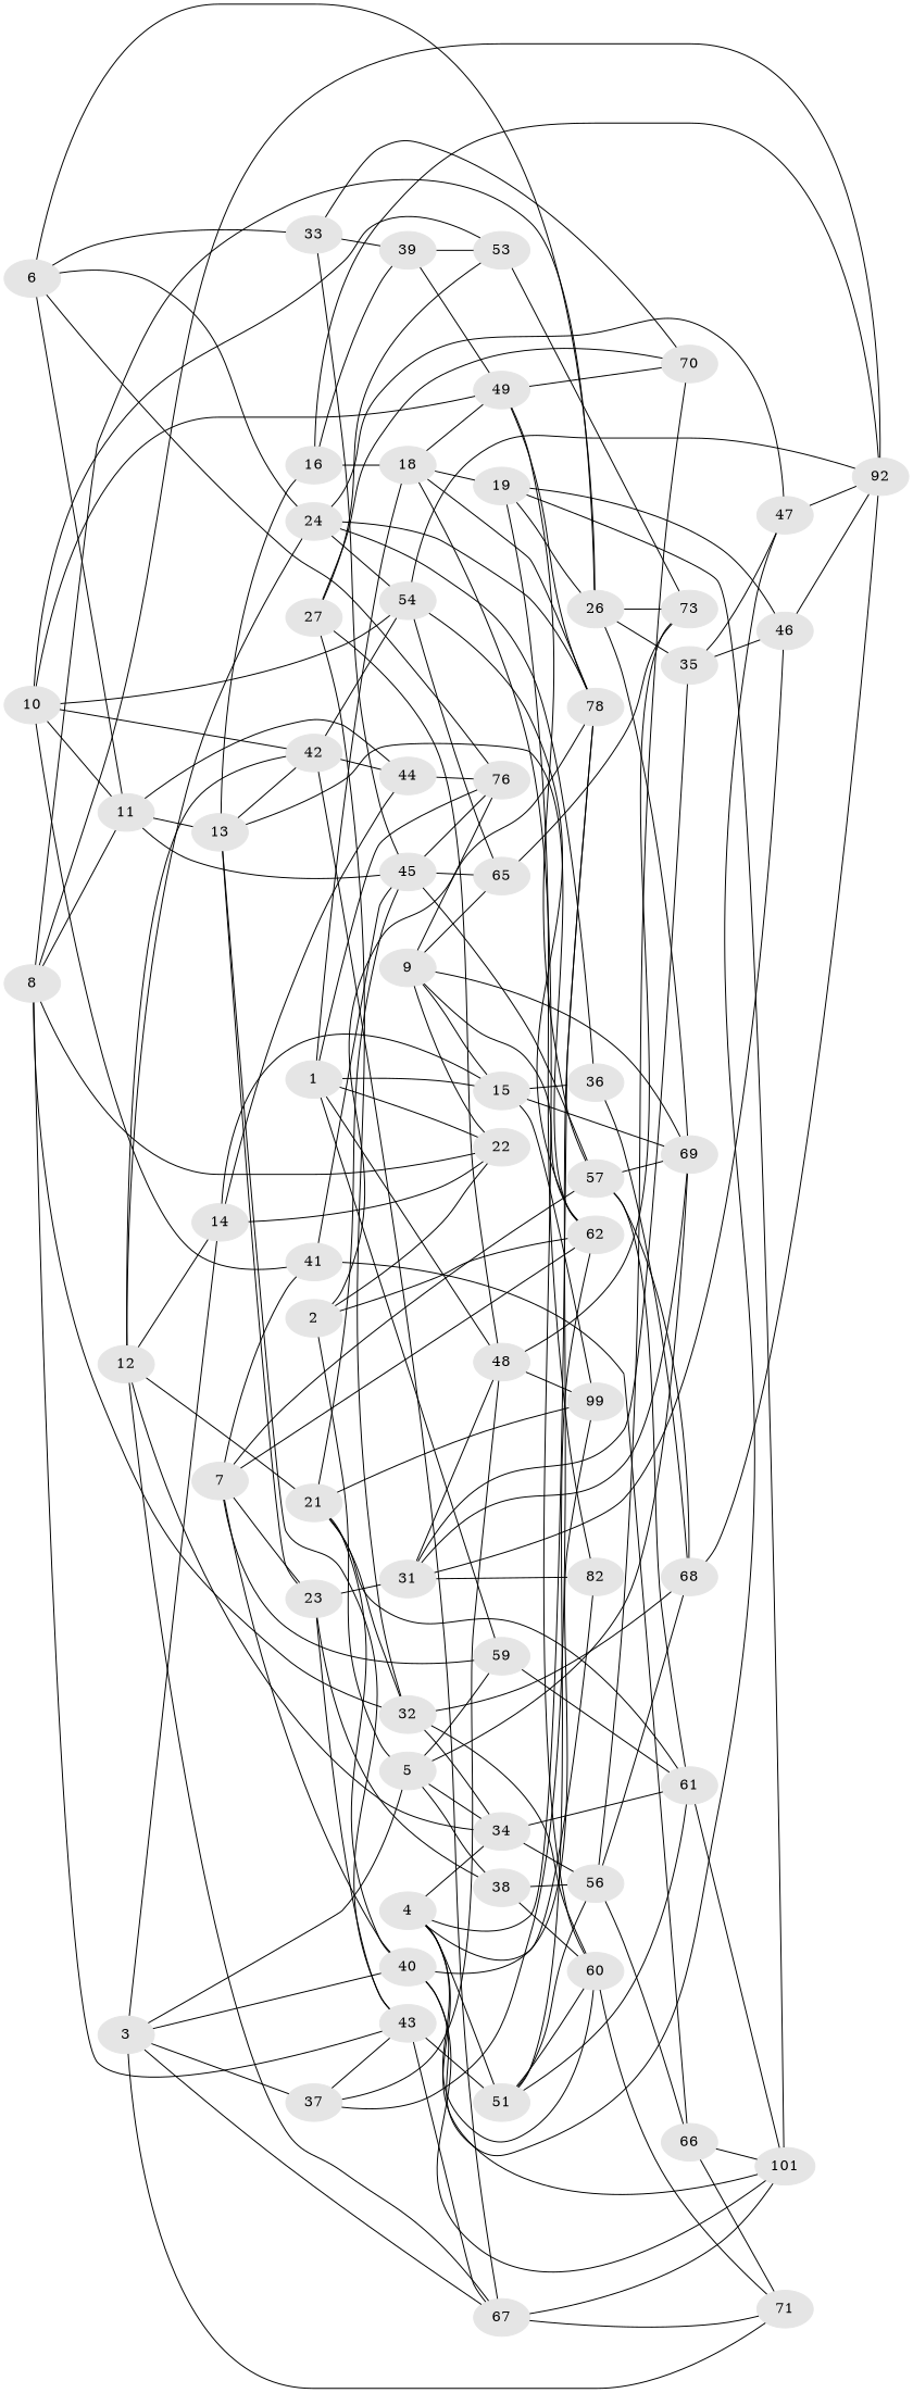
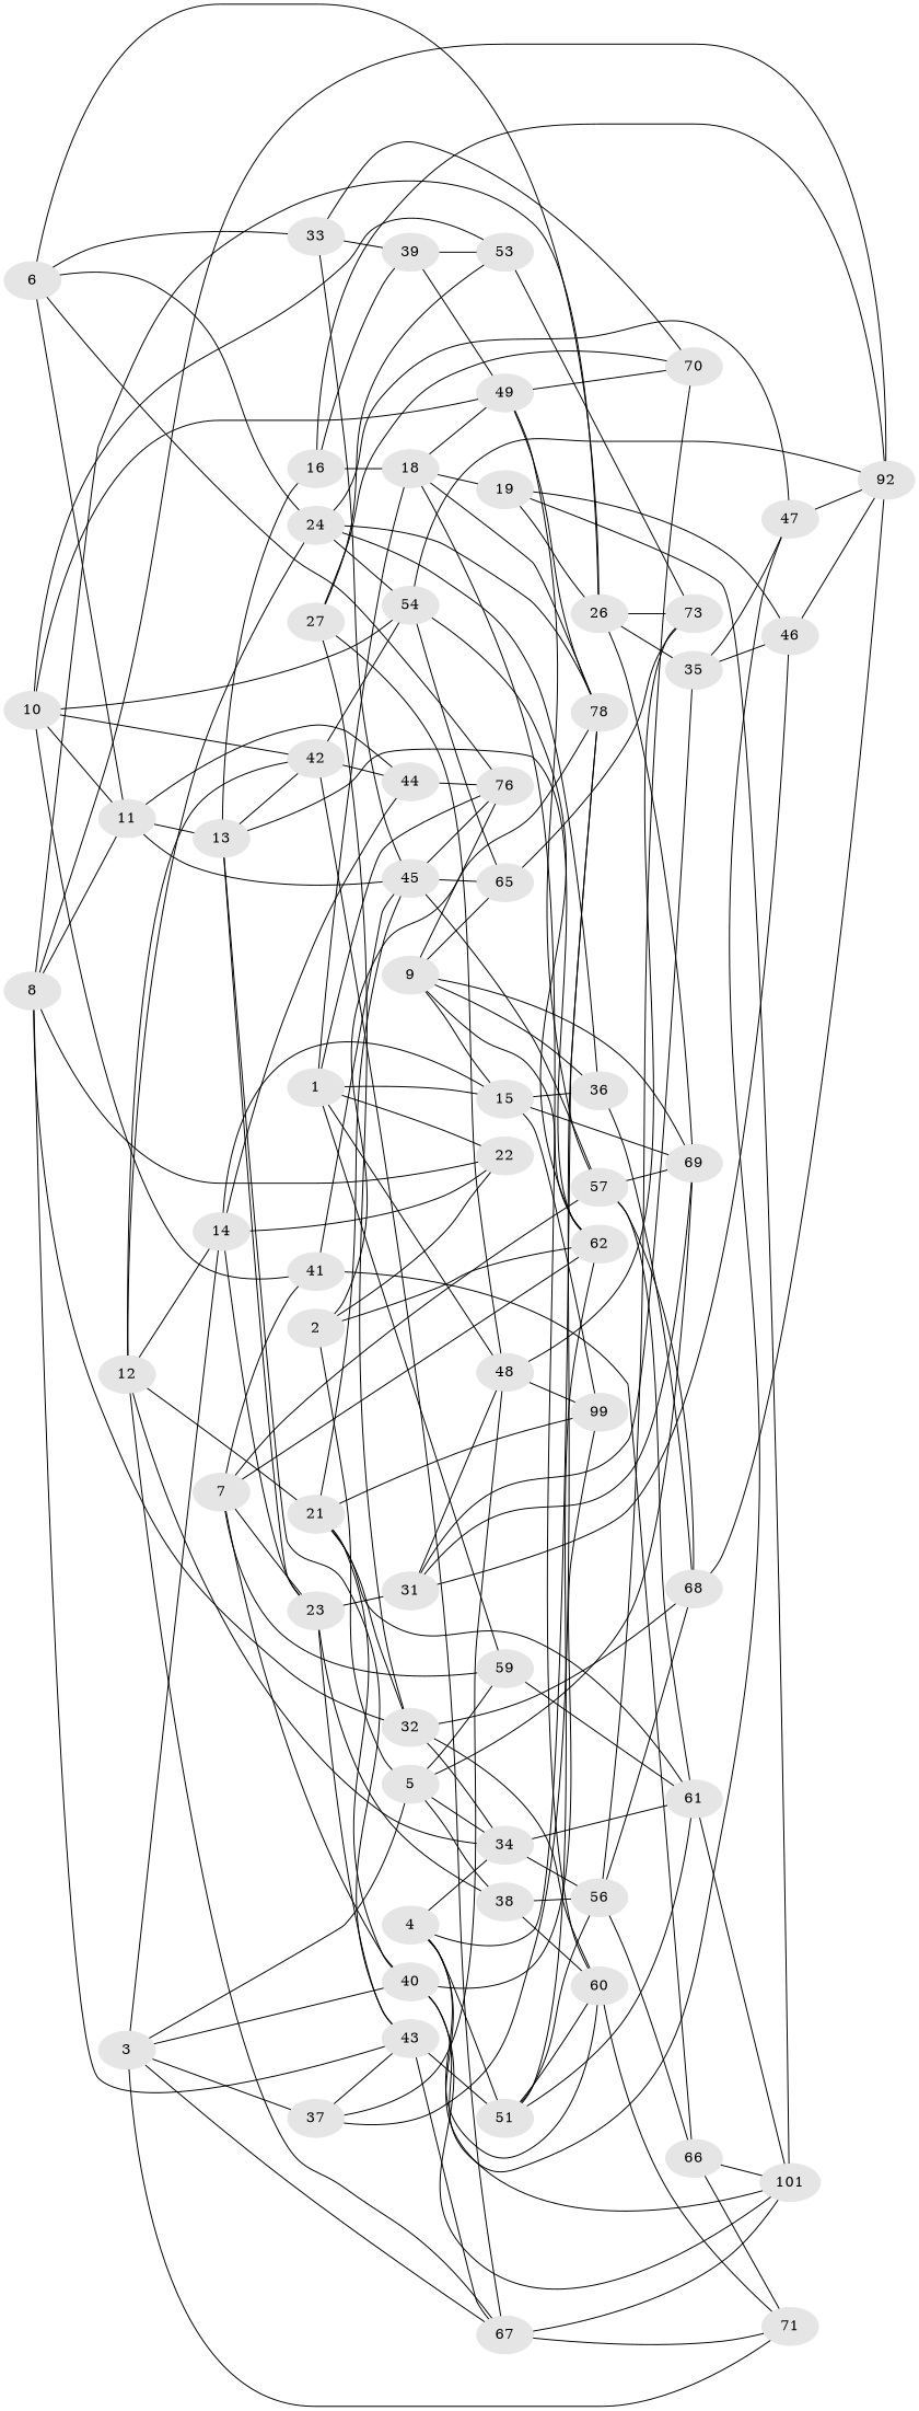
  graph {
    rankdir=LR
    node [color=gray90 style=filled]
    1 [super="+17"]
    15 [super="+97"]
    18 [super="+25"]
    22 [super="+94"]
    48 [super="+106"]
    59
    76 [super="+96"]
    69 [super="+90"]
    36
    99
    78 [super="+84"]
    60 [super="+63"]
    49 [super="+50"]
    19 [super="+30"]
    73
    61 [super="+88"]
    5 [super="+103"]
    34 [super="+74"]
    38
    2
    62 [super="+95"]
    3 [super="+107"]
    14 [super="+93"]
    37
    40 [super="+86"]
    67 [super="+109"]
    71
    23 [super="+75"]
    44
    43 [super="+52"]
    101 [super="+110"]
    47
    4 [super="+64"]
    51 [super="+80"]
-   82
    56 [super="+104"]
    6 [super="+81"]
    11 [super="+105"]
    24 [super="+28"]
    26 [super="+89"]
    33
    13 [super="+79"]
    45 [super="+91"]
    54 [super="+58"]
    35
    39
    70
    7 [super="+102"]
    41
    57 [super="+85"]
    31 [super="+72"]
    66
    68 [super="+77"]
    8 [super="+83"]
    32 [super="+108"]
    92 [super="+100"]
    9 [super="+55"]
    65
    10 [super="+29"]
    42 [super="+98"]
    53
    16
    12 [super="+20"]
    21 [super="+87"]
    46
    27
    1 -- 15
    1 -- 18
    1 -- 22
    1 -- 48
    1 -- 59
    1 -- 76
    15 -- 69
    15 -- 36
    15 -- 99
    18 -- 78
    18 -- 60
    18 -- 49
    18 -- 19
    48 -- 99
    48 -- 73
    59 -- 61
    36 -- 68 [weight=2]
    60 -- 71
    49 -- 78
    49 -- 70
    49 -- 57
    19 -- 101
-   19 -- 82 [weight=2]
    19 -- 26
    19 -- 46
    61 -- 101
    5 -- 59
    5 -- 69
    5 -- 34
    5 -- 38
    34 -- 61
    34 -- 56
    38 -- 60
    38 -- 56
    2 -- 22
    2 -- 78
    2 -- 5
    2 -- 62
    3 -- 5
    3 -- 14
    3 -- 37
    3 -- 40
    3 -- 67
    3 -- 71
    14 -- 15
    14 -- 22
+   14 -- 23
    14 -- 44
    37 -- 48
    37 -- 78
    37 -- 43
    40 -- 99
    40 -- 101
    40 -- 47
    67 -- 71
    67 -- 101
    23 -- 38
    23 -- 43
    23 -- 31
    44 -- 76
    43 -- 67
    43 -- 51
    47 -- 92
    4 -- 78
    4 -- 60
    4 -- 34
    4 -- 101
    4 -- 51
-   4 -- 82
    51 -- 60
    51 -- 61
    51 -- 62
    51 -- 56
    56 -- 70
    56 -- 66
    56 -- 68
    6 -- 76 [weight=2]
    6 -- 11
    6 -- 24
    6 -- 26
    6 -- 33
    11 -- 44
    11 -- 13
    11 -- 45
    24 -- 36
    24 -- 78
    24 -- 47
    24 -- 54
    26 -- 69
    26 -- 73
    26 -- 35
    33 -- 45
    33 -- 39
    33 -- 70
    13 -- 62
    13 -- 23
    13 -- 43
    13 -- 42
    13 -- 16
    45 -- 76
    45 -- 57
    45 -- 65
    54 -- 62
    54 -- 92
    54 -- 65
    35 -- 47
    35 -- 46
    39 -- 49
    39 -- 53
    7 -- 59
    7 -- 62
    7 -- 40
    7 -- 23
    7 -- 41
    7 -- 57
    41 -- 45
    41 -- 66
    57 -- 69
    57 -- 61
    57 -- 68
    31 -- 48
    31 -- 69
-   31 -- 82
    31 -- 35
    31 -- 46
    66 -- 71
    66 -- 101
    68 -- 92
    8 -- 22
    8 -- 43
    8 -- 11
    8 -- 26
    8 -- 32
    8 -- 92
    32 -- 60
    32 -- 34
    32 -- 68
    9 -- 15
-   9 -- 22
+   9 -- 36
    9 -- 76
    9 -- 69
    9 -- 62
    9 -- 65
    65 -- 73
    10 -- 49
    10 -- 11
    10 -- 54
    10 -- 41
    10 -- 42
    10 -- 53
    42 -- 67
    42 -- 44
    42 -- 54
    53 -- 73
    16 -- 18
    16 -- 39
    16 -- 92
    12 -- 34
    12 -- 14
    12 -- 67
    12 -- 24
    12 -- 42
    12 -- 21
    21 -- 99
    21 -- 61
    21 -- 40
    21 -- 45
    21 -- 32
    46 -- 92
    27 -- 48
    27 -- 70
    27 -- 32
    27 -- 53
  }
